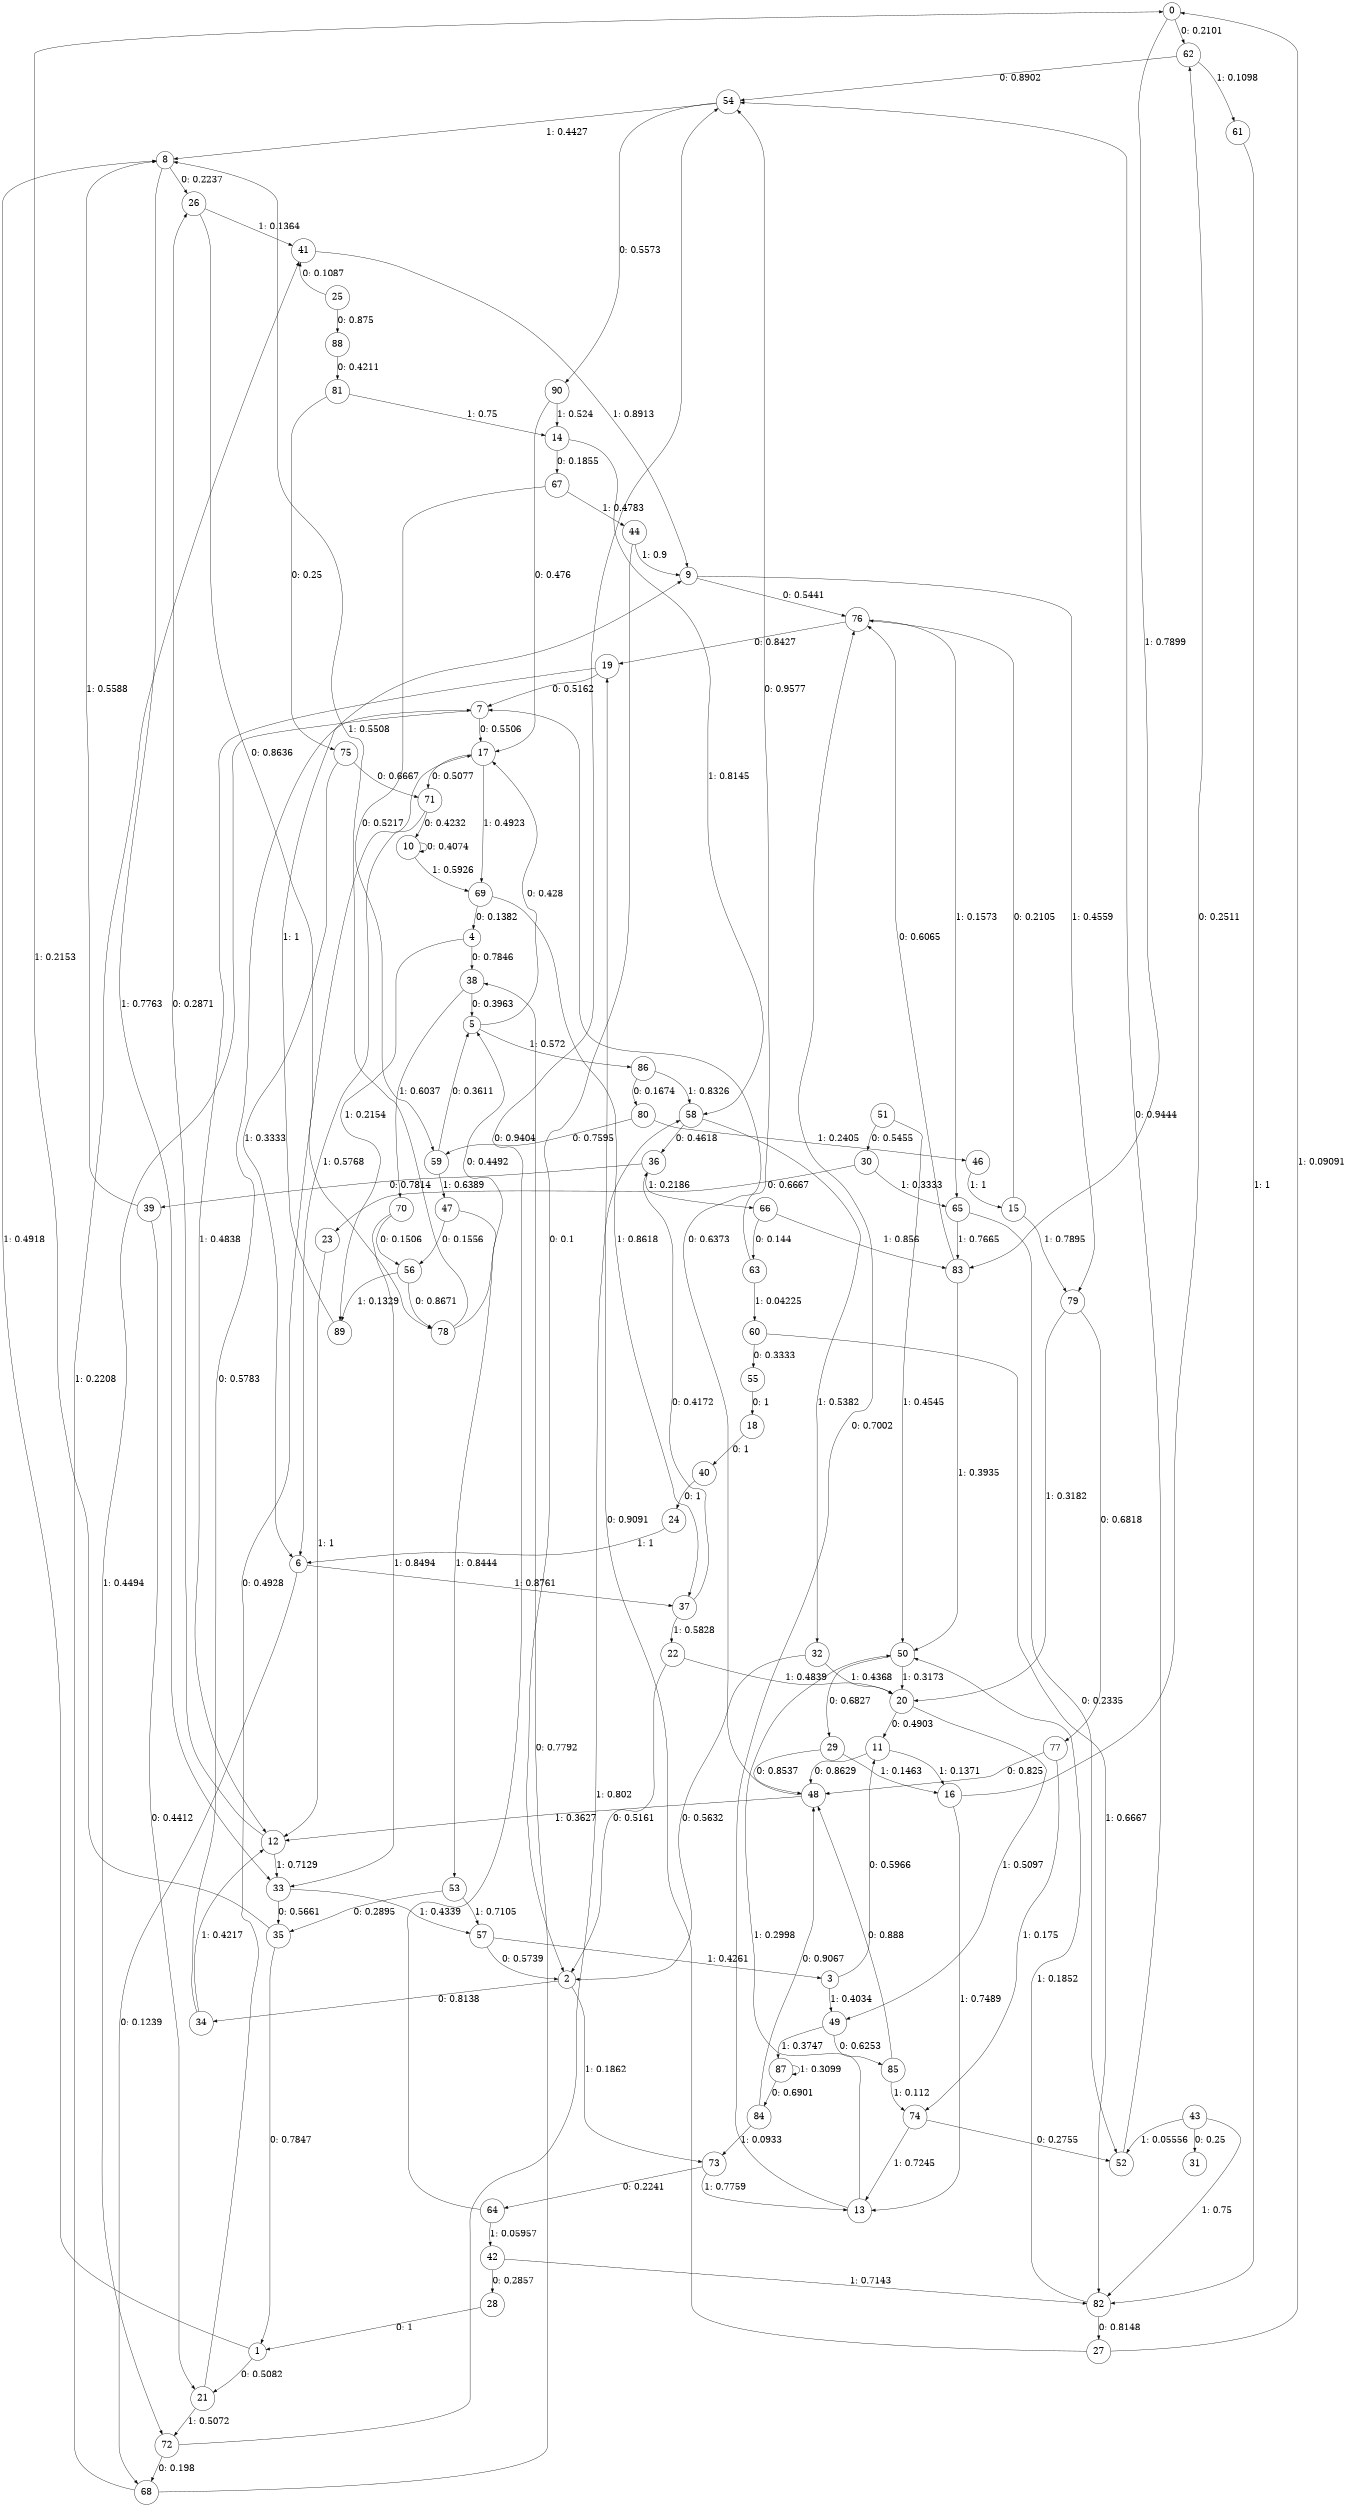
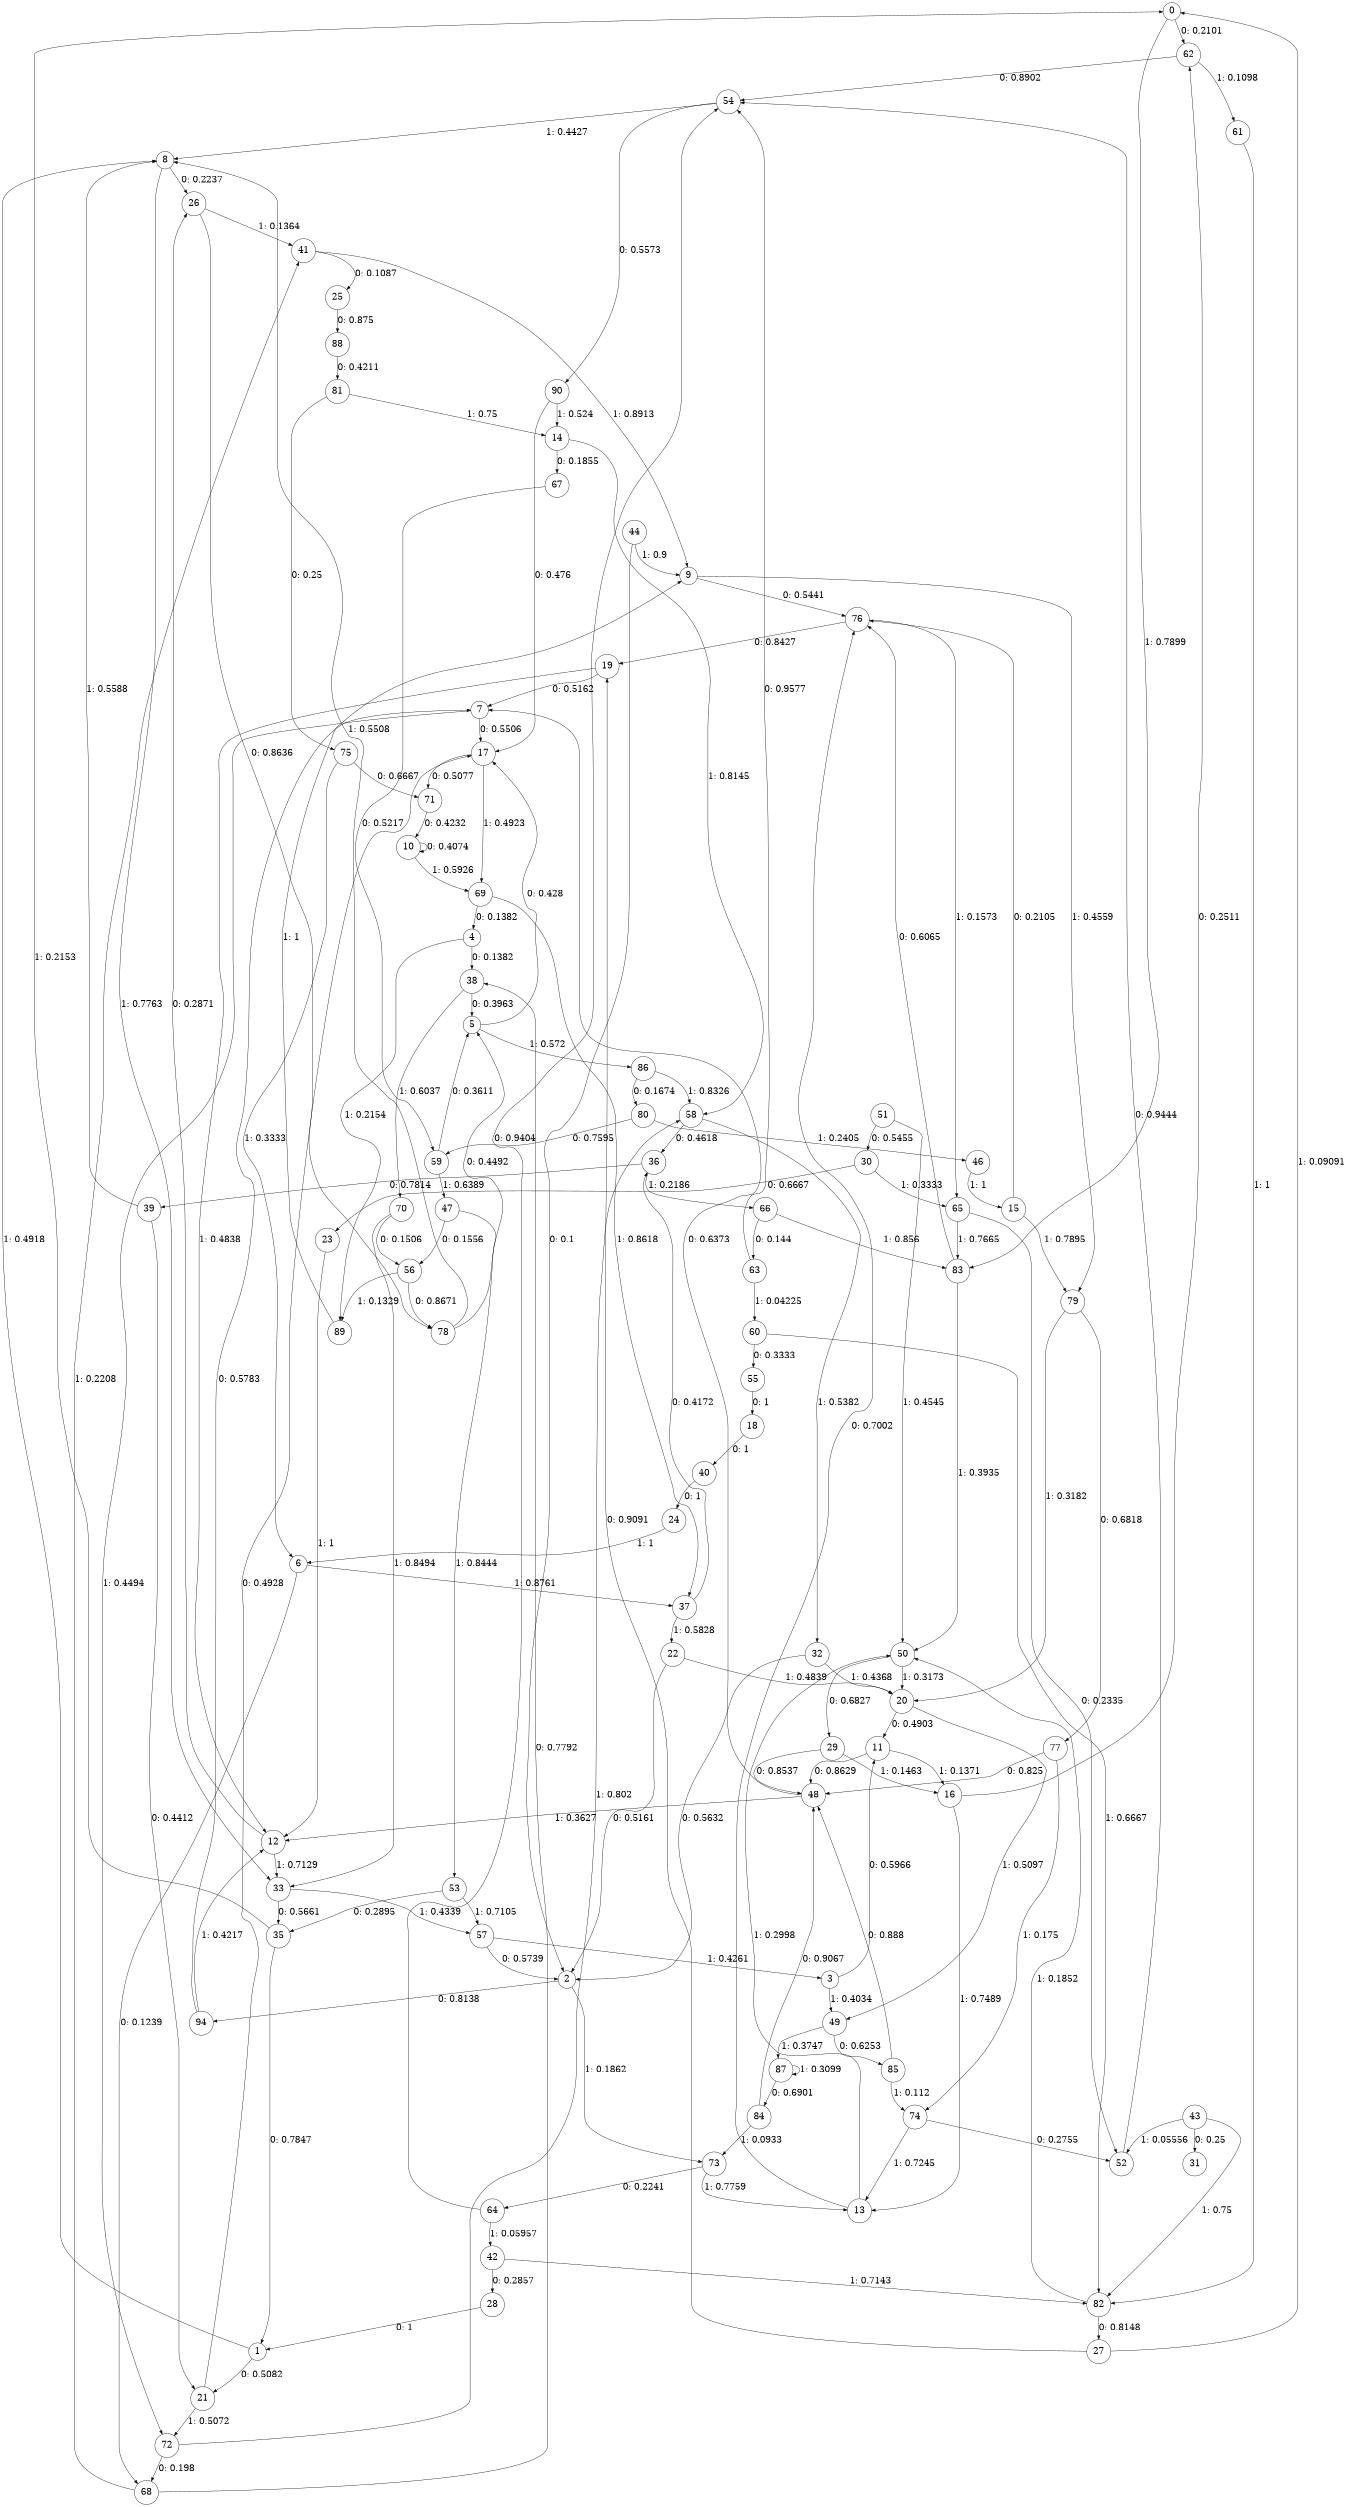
  digraph {
    node [fontsize=24 shape=circle]
    edge [fontsize=24]
    0
    62
    83
    54
    61
    76
    50
    8
    90
    82
    19
    65
    20
    29
    1
    21
    17
    72
    26
    33
    69
    71
    58
    68
    41
    78
    35
    57
    2
-   34
+   34 [label=94]
    73
    7
    12
    13
    64
    42
    3
    11
    49
    48
    16
    85
    87
    74
    84
    4
    38
    89
    5
    70
    9
    86
    56
    79
    80
    37
    6
    10
    36
    32
    59
    46
    22
    25
    39
    66
    77
    52
    14
    67
    44
    47
    15
    18
    40
    24
    23
    88
    81
    75
    51
    30
    27
    28
    63
    60
    43
    31
    53
    55
    0 -> 62 [label="0: 0.2101   "]
    0 -> 83 [label="1: 0.7899   "]
    62 -> 54 [label="0: 0.8902   "]
    62 -> 61 [label="1: 0.1098   "]
    83 -> 76 [label="0: 0.6065   "]
    83 -> 50 [label="1: 0.3935   "]
    54 -> 8 [label="1: 0.4427   "]
    54 -> 90 [label="0: 0.5573   "]
    61 -> 82 [label="1: 1        "]
    76 -> 19 [label="0: 0.8427   "]
    76 -> 65 [label="1: 0.1573   "]
    50 -> 20 [label="1: 0.3173   "]
    50 -> 29 [label="0: 0.6827   "]
    8 -> 26 [label="0: 0.2237   "]
    8 -> 33 [label="1: 0.7763   "]
    90 -> 17 [label="0: 0.476    "]
    90 -> 14 [label="1: 0.524    "]
    82 -> 50 [label="1: 0.1852   "]
    82 -> 27 [label="0: 0.8148   "]
    19 -> 7 [label="0: 0.5162   "]
    19 -> 12 [label="1: 0.4838   "]
    65 -> 83 [label="1: 0.7665   "]
    65 -> 52 [label="0: 0.2335   "]
    20 -> 11 [label="0: 0.4903   "]
    20 -> 49 [label="1: 0.5097   "]
    29 -> 48 [label="0: 0.8537   "]
    29 -> 16 [label="1: 0.1463   "]
    1 -> 8 [label="1: 0.4918   "]
    1 -> 21 [label="0: 0.5082   "]
    21 -> 17 [label="0: 0.4928   "]
    21 -> 72 [label="1: 0.5072   "]
    17 -> 69 [label="1: 0.4923   "]
    17 -> 71 [label="0: 0.5077   "]
    72 -> 58 [label="1: 0.802    "]
    72 -> 68 [label="0: 0.198    "]
    26 -> 41 [label="1: 0.1364   "]
    26 -> 78 [label="0: 0.8636   "]
    33 -> 35 [label="0: 0.5661   "]
    33 -> 57 [label="1: 0.4339   "]
    69 -> 4 [label="0: 0.1382   "]
    69 -> 37 [label="1: 0.8618   "]
-   71 -> 6 [label="1: 0.5768   "]
    71 -> 10 [label="0: 0.4232   "]
    58 -> 36 [label="0: 0.4618   "]
    58 -> 32 [label="1: 0.5382   "]
    68 -> 41 [label="1: 0.2208   "]
    68 -> 38 [label="0: 0.7792   "]
    41 -> 9 [label="1: 0.8913   "]
-   25 -> 41 [label="0: 0.1087   "]
+   41 -> 25 [label="0: 0.1087   "]
    78 -> 8 [label="1: 0.5508   "]
    78 -> 5 [label="0: 0.4492   "]
    35 -> 0 [label="1: 0.2153   "]
    35 -> 1 [label="0: 0.7847   "]
    57 -> 2 [label="0: 0.5739   "]
    57 -> 3 [label="1: 0.4261   "]
    2 -> 34 [label="0: 0.8138   "]
    2 -> 73 [label="1: 0.1862   "]
    34 -> 7 [label="0: 0.5783   "]
    34 -> 12 [label="1: 0.4217   "]
    73 -> 13 [label="1: 0.7759   "]
    73 -> 64 [label="0: 0.2241   "]
    7 -> 17 [label="0: 0.5506   "]
    7 -> 72 [label="1: 0.4494   "]
    12 -> 26 [label="0: 0.2871   "]
    12 -> 33 [label="1: 0.7129   "]
    13 -> 76 [label="0: 0.7002   "]
    13 -> 50 [label="1: 0.2998   "]
    64 -> 54 [label="0: 0.9404   "]
    64 -> 42 [label="1: 0.05957  "]
    42 -> 82 [label="1: 0.7143   "]
    42 -> 28 [label="0: 0.2857   "]
    3 -> 11 [label="0: 0.5966   "]
    3 -> 49 [label="1: 0.4034   "]
    11 -> 48 [label="0: 0.8629   "]
    11 -> 16 [label="1: 0.1371   "]
    49 -> 85 [label="0: 0.6253   "]
    49 -> 87 [label="1: 0.3747   "]
    48 -> 7 [label="0: 0.6373   "]
    48 -> 12 [label="1: 0.3627   "]
    16 -> 62 [label="0: 0.2511   "]
    16 -> 13 [label="1: 0.7489   "]
    85 -> 48 [label="0: 0.888    "]
    85 -> 74 [label="1: 0.112    "]
    87 -> 87 [label="1: 0.3099   "]
    87 -> 84 [label="0: 0.6901   "]
    74 -> 13 [label="1: 0.7245   "]
    74 -> 52 [label="0: 0.2755   "]
    84 -> 73 [label="1: 0.0933   "]
    84 -> 48 [label="0: 0.9067   "]
-   4 -> 38 [label="0: 0.7846   "]
+   4 -> 38 [label="0: 0.1382   "]
    4 -> 89 [label="1: 0.2154   "]
    38 -> 5 [label="0: 0.3963   "]
    38 -> 70 [label="1: 0.6037   "]
    89 -> 9 [label="1: 1        "]
    5 -> 17 [label="0: 0.428    "]
    5 -> 86 [label="1: 0.572    "]
    70 -> 33 [label="1: 0.8494   "]
    70 -> 56 [label="0: 0.1506   "]
    9 -> 76 [label="0: 0.5441   "]
    9 -> 79 [label="1: 0.4559   "]
    86 -> 58 [label="1: 0.8326   "]
    86 -> 80 [label="0: 0.1674   "]
    56 -> 78 [label="0: 0.8671   "]
    56 -> 89 [label="1: 0.1329   "]
    79 -> 20 [label="1: 0.3182   "]
    79 -> 77 [label="0: 0.6818   "]
    80 -> 59 [label="0: 0.7595   "]
    80 -> 46 [label="1: 0.2405   "]
    37 -> 36 [label="0: 0.4172   "]
    37 -> 22 [label="1: 0.5828   "]
    6 -> 68 [label="0: 0.1239   "]
    6 -> 37 [label="1: 0.8761   "]
    10 -> 69 [label="1: 0.5926   "]
    10 -> 10 [label="0: 0.4074   "]
    36 -> 39 [label="0: 0.7814   "]
    36 -> 66 [label="1: 0.2186   "]
    32 -> 20 [label="1: 0.4368   "]
    32 -> 2 [label="0: 0.5632   "]
    59 -> 5 [label="0: 0.3611   "]
    59 -> 47 [label="1: 0.6389   "]
    46 -> 15 [label="1: 1        "]
    22 -> 20 [label="1: 0.4839   "]
    22 -> 2 [label="0: 0.5161   "]
    25 -> 88 [label="0: 0.875    "]
    39 -> 8 [label="1: 0.5588   "]
    39 -> 21 [label="0: 0.4412   "]
    66 -> 83 [label="1: 0.856    "]
    66 -> 63 [label="0: 0.144    "]
    77 -> 48 [label="0: 0.825    "]
    77 -> 74 [label="1: 0.175    "]
    52 -> 54 [label="0: 0.9444   "]
    14 -> 58 [label="1: 0.8145   "]
    14 -> 67 [label="0: 0.1855   "]
    67 -> 59 [label="0: 0.5217   "]
-   67 -> 44 [label="1: 0.4783   "]
    44 -> 2 [label="0: 0.1      "]
    44 -> 9 [label="1: 0.9      "]
    47 -> 56 [label="0: 0.1556   "]
    47 -> 53 [label="1: 0.8444   "]
    15 -> 76 [label="0: 0.2105   "]
    15 -> 79 [label="1: 0.7895   "]
    18 -> 40 [label="0: 1        "]
    40 -> 24 [label="0: 1        "]
    24 -> 6 [label="1: 1        "]
    23 -> 12 [label="1: 1        "]
    88 -> 81 [label="0: 0.4211   "]
    81 -> 14 [label="1: 0.75     "]
    81 -> 75 [label="0: 0.25     "]
    75 -> 71 [label="0: 0.6667   "]
    75 -> 6 [label="1: 0.3333   "]
    51 -> 50 [label="1: 0.4545   "]
    51 -> 30 [label="0: 0.5455   "]
    30 -> 65 [label="1: 0.3333   "]
    30 -> 23 [label="0: 0.6667   "]
    27 -> 0 [label="1: 0.09091  "]
    27 -> 19 [label="0: 0.9091   "]
    28 -> 1 [label="0: 1        "]
    63 -> 54 [label="0: 0.9577   "]
    63 -> 60 [label="1: 0.04225  "]
    60 -> 82 [label="1: 0.6667   "]
    60 -> 55 [label="0: 0.3333   "]
    43 -> 82 [label="1: 0.75     "]
    43 -> 52 [label="1: 0.05556  "]
    43 -> 31 [label="0: 0.25     "]
    53 -> 35 [label="0: 0.2895   "]
    53 -> 57 [label="1: 0.7105   "]
    55 -> 18 [label="0: 1        "]
  }
